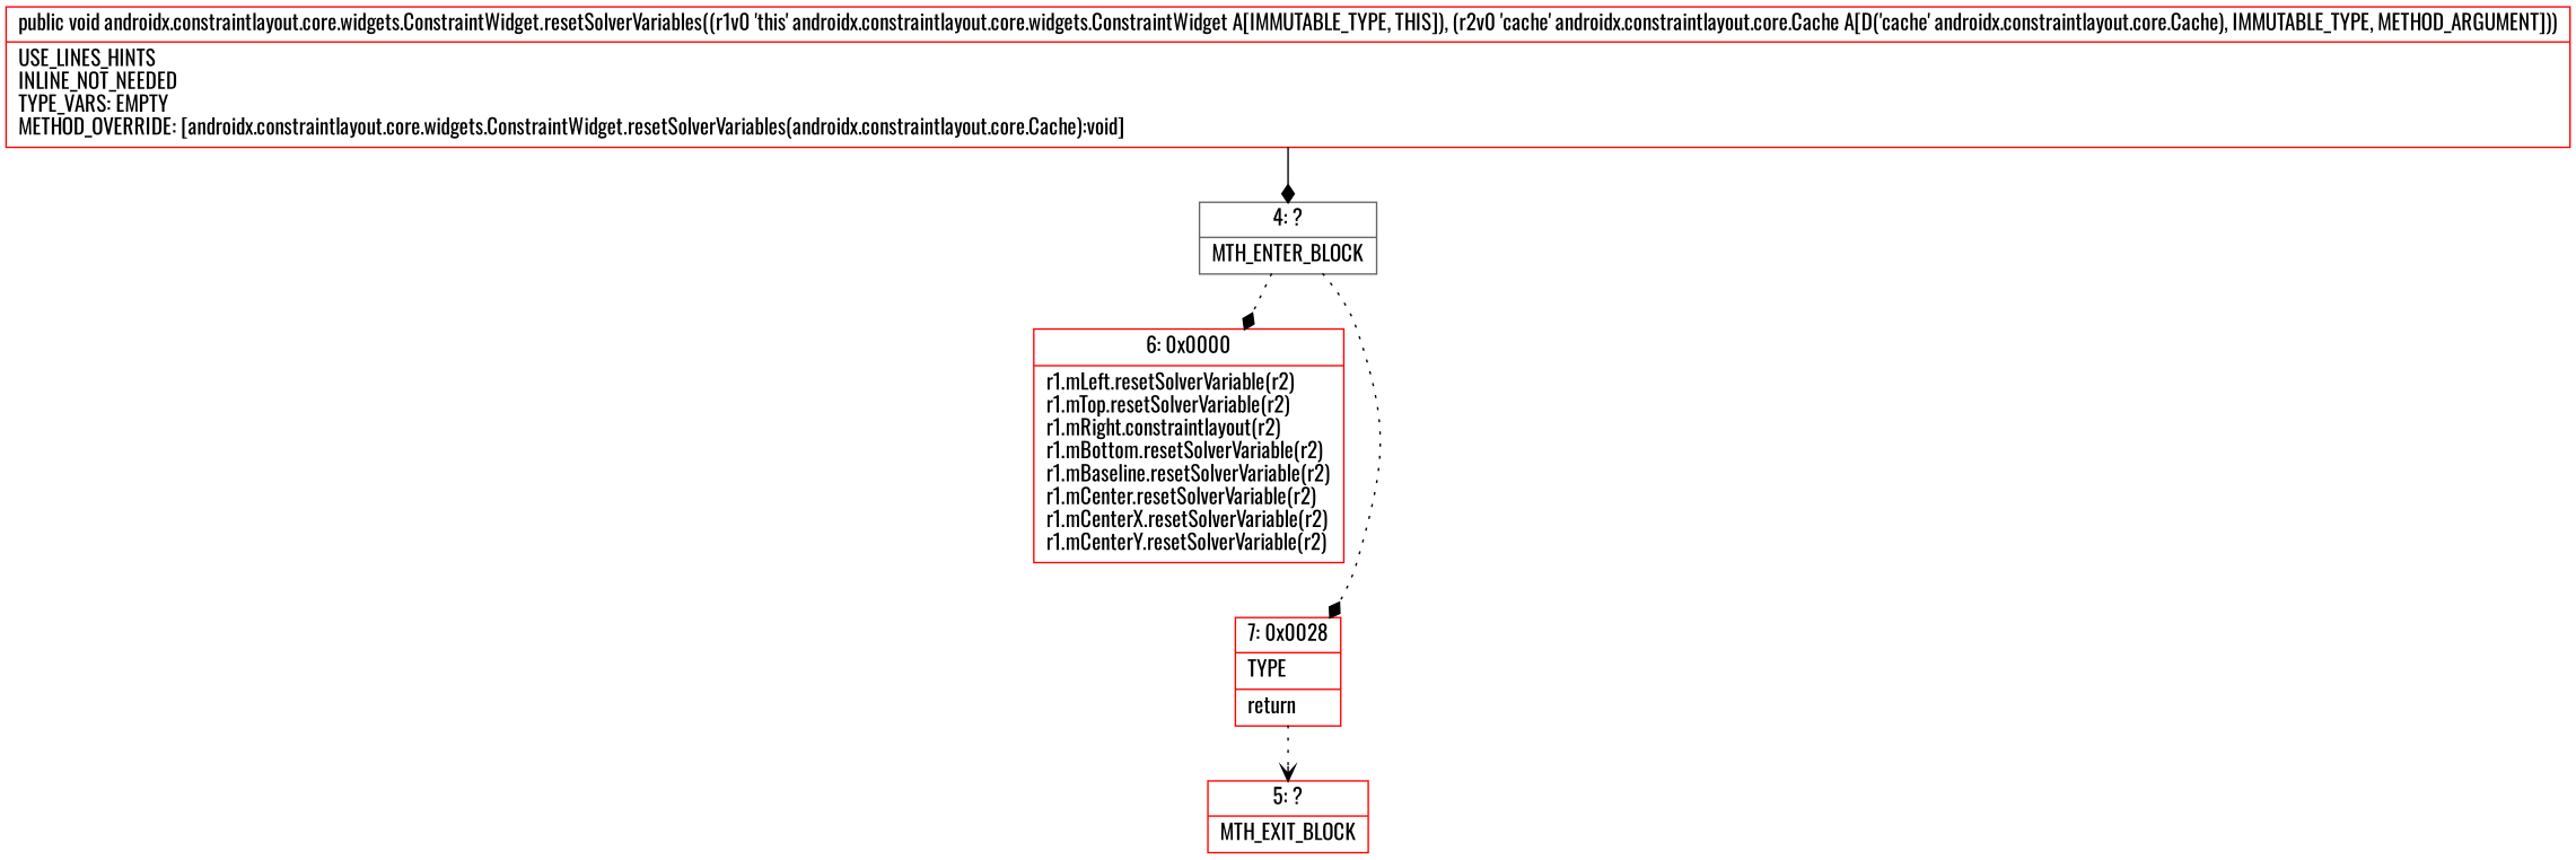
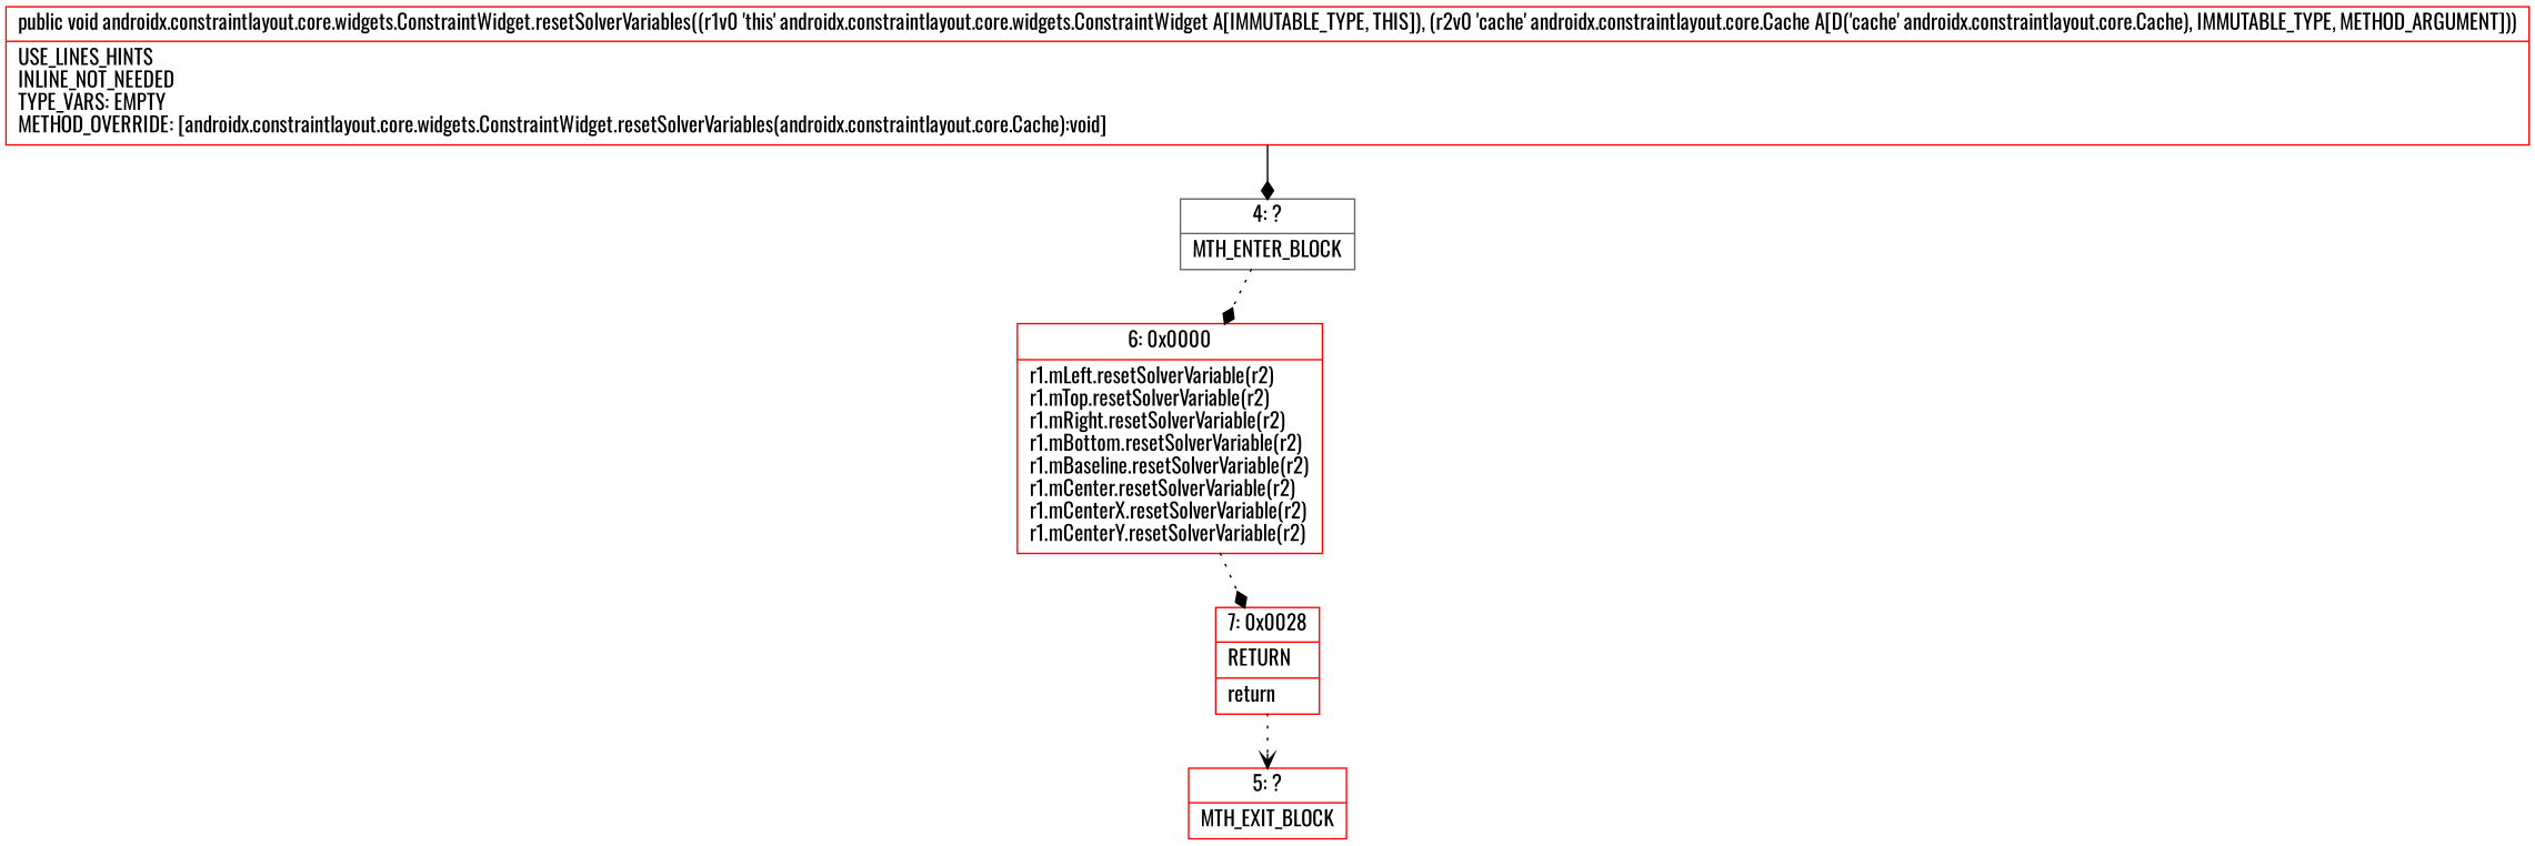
  digraph {
    fontname=Oswald
    node [color=red fontname=Oswald shape=record]
    edge [arrowhead=diamond fontname=Oswald style=dotted]
    n1 [color=gray40 label="{4\:\ ?|MTH_ENTER_BLOCK\l}"]
-   n2 [label="{6\:\ 0x0000|r1.mLeft.resetSolverVariable(r2)\lr1.mTop.resetSolverVariable(r2)\lr1.mRight.constraintlayout(r2)\lr1.mBottom.resetSolverVariable(r2)\lr1.mBaseline.resetSolverVariable(r2)\lr1.mCenter.resetSolverVariable(r2)\lr1.mCenterX.resetSolverVariable(r2)\lr1.mCenterY.resetSolverVariable(r2)\l}"]
-   n3 [label="{7\:\ 0x0028|TYPE\l|return\l}"]
+   n2 [label="{6\:\ 0x0000|r1.mLeft.resetSolverVariable(r2)\lr1.mTop.resetSolverVariable(r2)\lr1.mRight.resetSolverVariable(r2)\lr1.mBottom.resetSolverVariable(r2)\lr1.mBaseline.resetSolverVariable(r2)\lr1.mCenter.resetSolverVariable(r2)\lr1.mCenterX.resetSolverVariable(r2)\lr1.mCenterY.resetSolverVariable(r2)\l}"]
+   n3 [label="{7\:\ 0x0028|RETURN\l|return\l}"]
    n4 [label="{5\:\ ?|MTH_EXIT_BLOCK\l}"]
    n5 [label="{public void androidx.constraintlayout.core.widgets.ConstraintWidget.resetSolverVariables((r1v0 'this' androidx.constraintlayout.core.widgets.ConstraintWidget A[IMMUTABLE_TYPE, THIS]), (r2v0 'cache' androidx.constraintlayout.core.Cache A[D('cache' androidx.constraintlayout.core.Cache), IMMUTABLE_TYPE, METHOD_ARGUMENT]))  | USE_LINES_HINTS\lINLINE_NOT_NEEDED\lTYPE_VARS: EMPTY\lMETHOD_OVERRIDE: [androidx.constraintlayout.core.widgets.ConstraintWidget.resetSolverVariables(androidx.constraintlayout.core.Cache):void]\l}"]
    n1 -> n2
-   n1 -> n3
+   n2 -> n3
    n3 -> n4 [arrowhead=vee]
    n5 -> n1 [style=solid]
  }
